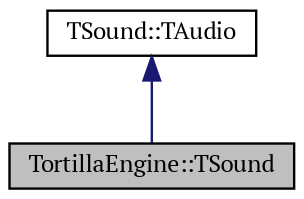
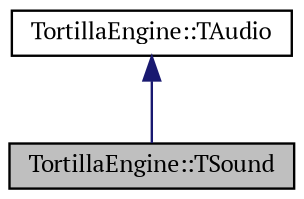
  digraph {
    fontname="PT Serif"
    node [color=black fontname="PT Serif" fontsize=10 shape=record style=filled]
    n1 [fillcolor=grey75 fontcolor=black height=0.2 label="TortillaEngine::TSound" width=0.4]
-   n2 [fillcolor=white height=0.2 label="TSound::TAudio" width=0.4]
+   n2 [fillcolor=white height=0.2 label="TortillaEngine::TAudio" width=0.4]
    n2 -> n1 [color=midnightblue dir=back fontname="PT Serif" fontsize=10 labelfontname=Helvetica labelfontsize=10 style=solid]
  }
